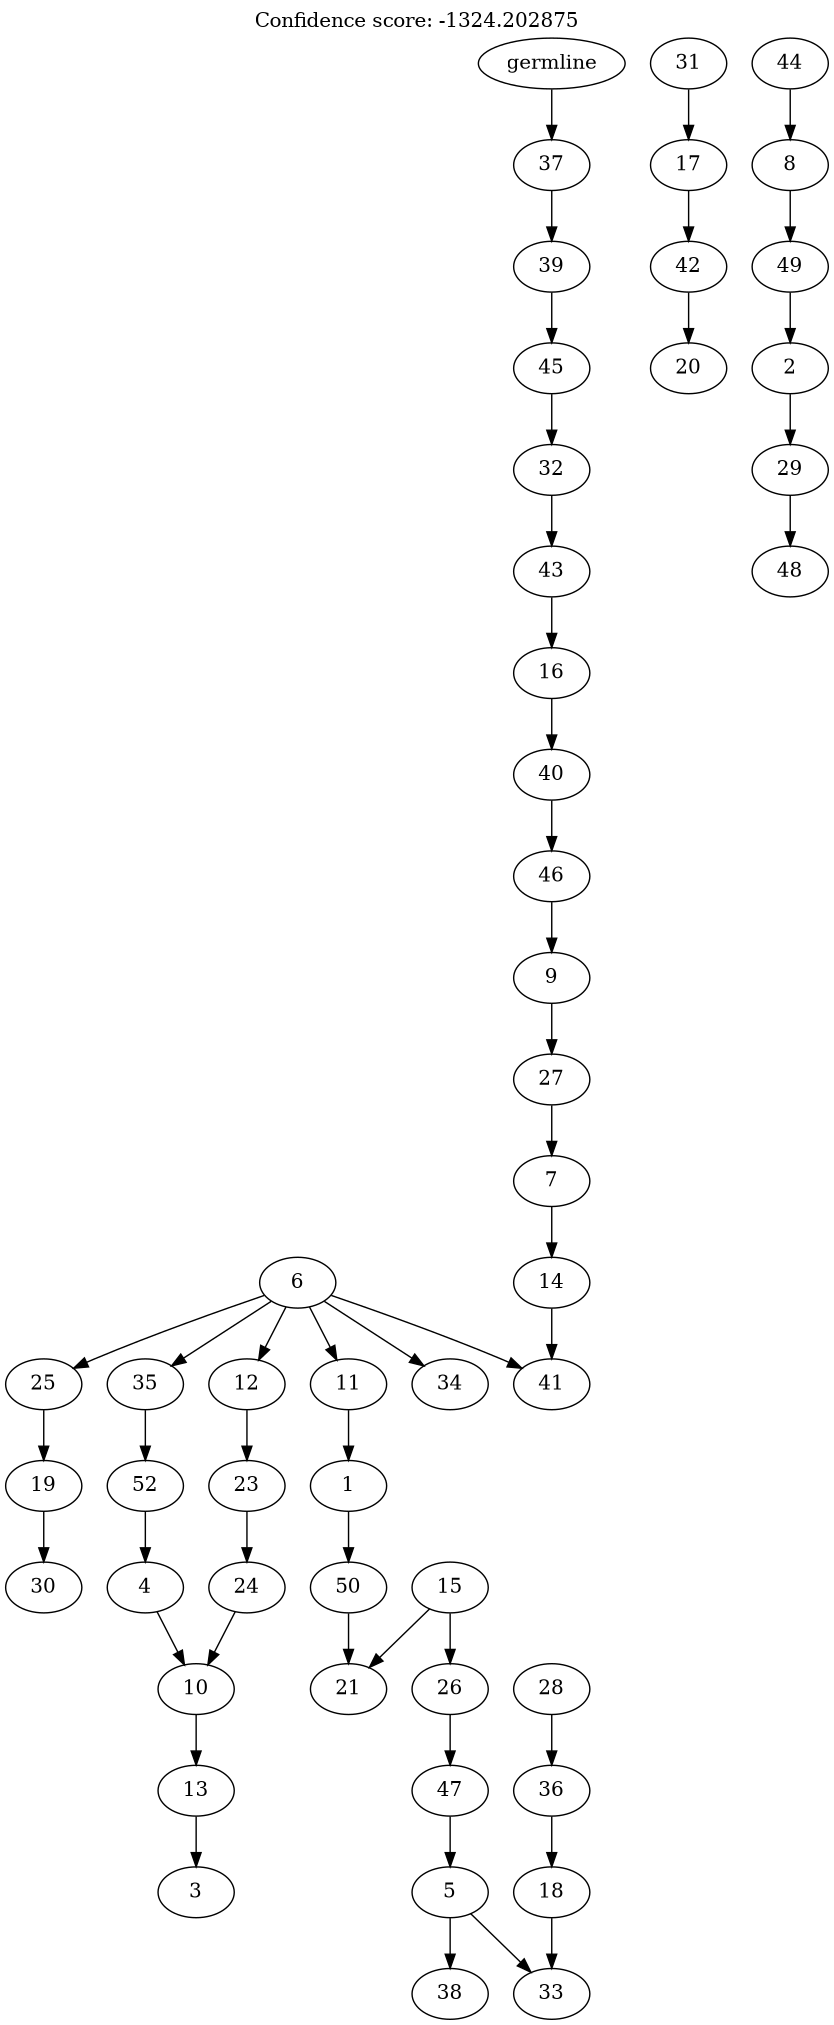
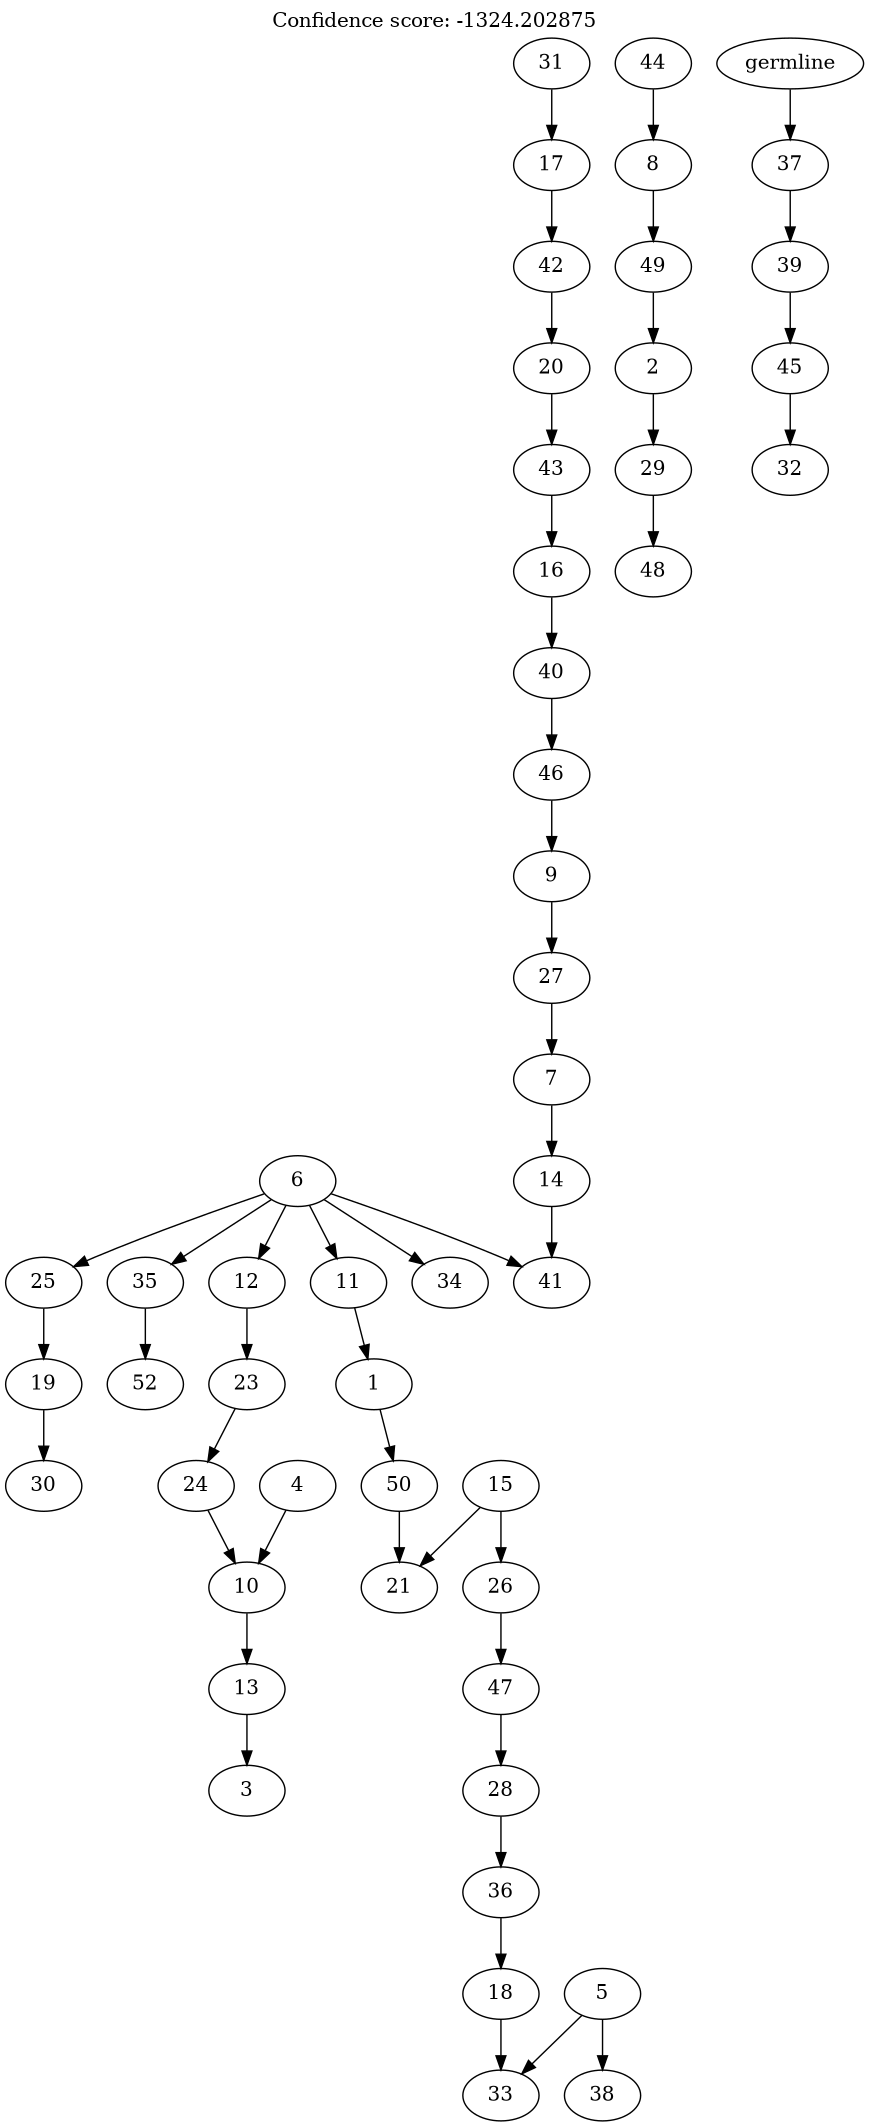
  digraph {
    label="Confidence score: -1324.202875"
    labelloc=t
    n1 [label=19]
    n2 [label=30]
    n3 [label=25]
    n4 [label=42]
    n5 [label=20]
    n6 [label=17]
    n7 [label=31]
    n8 [label=4]
    n9 [label=10]
    n10 [label=52]
    n11 [label=35]
    n12 [label=13]
    n13 [label=3]
    n14 [label=24]
    n15 [label=23]
    n16 [label=12]
    n17 [label=5]
    n18 [label=38]
    n19 [label=33]
    n20 [label=18]
    n21 [label=36]
    n22 [label=28]
    n23 [label=47]
    n24 [label=26]
    n25 [label=15]
    n26 [label=21]
    n27 [label=50]
    n28 [label=1]
    n29 [label=11]
    n30 [label=29]
    n31 [label=48]
    n32 [label=2]
    n33 [label=49]
    n34 [label=8]
    n35 [label=44]
    n36 [label=34]
    n37 [label=6]
    n38 [label=41]
    n39 [label=14]
    n40 [label=7]
    n41 [label=27]
    n42 [label=9]
    n43 [label=46]
    n44 [label=40]
    n45 [label=16]
    n46 [label=43]
    n47 [label=32]
    n48 [label=45]
    n49 [label=39]
    n50 [label=37]
    n51 [label=germline]
    n1 -> n2
    n3 -> n1
    n4 -> n5
    n6 -> n4
    n7 -> n6
    n8 -> n9
    n9 -> n12
-   n10 -> n8
    n11 -> n10
    n12 -> n13
    n14 -> n9
    n15 -> n14
    n16 -> n15
    n17 -> n18
    n17 -> n19
    n20 -> n19
    n21 -> n20
    n22 -> n21
-   n23 -> n17
+   n23 -> n22
    n24 -> n23
    n25 -> n24
    n25 -> n26
    n27 -> n26
    n28 -> n27
    n29 -> n28
    n30 -> n31
    n32 -> n30
    n33 -> n32
    n34 -> n33
    n35 -> n34
    n37 -> n3
    n37 -> n11
    n37 -> n16
    n37 -> n29
    n37 -> n36
    n37 -> n38
    n39 -> n38
    n40 -> n39
    n41 -> n40
    n42 -> n41
    n43 -> n42
    n44 -> n43
    n45 -> n44
    n46 -> n45
-   n47 -> n46
+   n5 -> n46
    n48 -> n47
    n49 -> n48
    n50 -> n49
    n51 -> n50
  }
